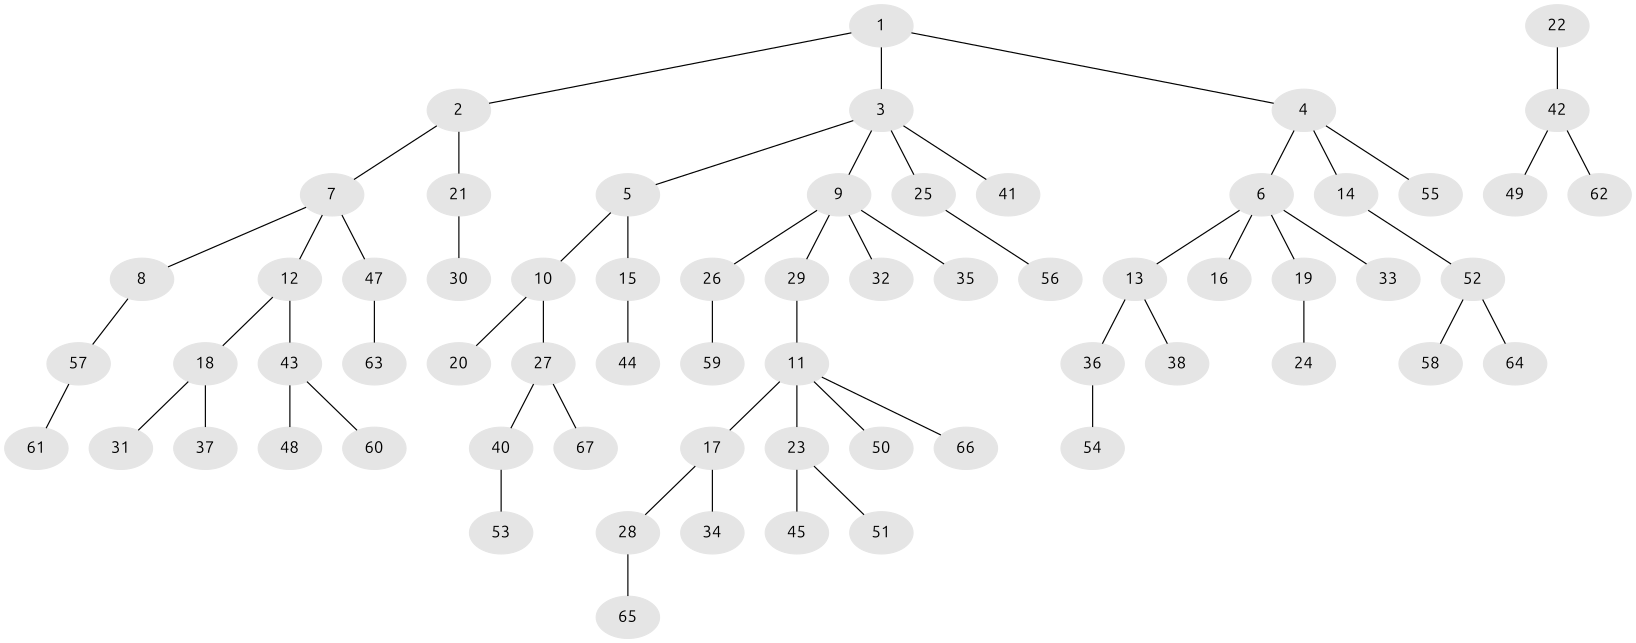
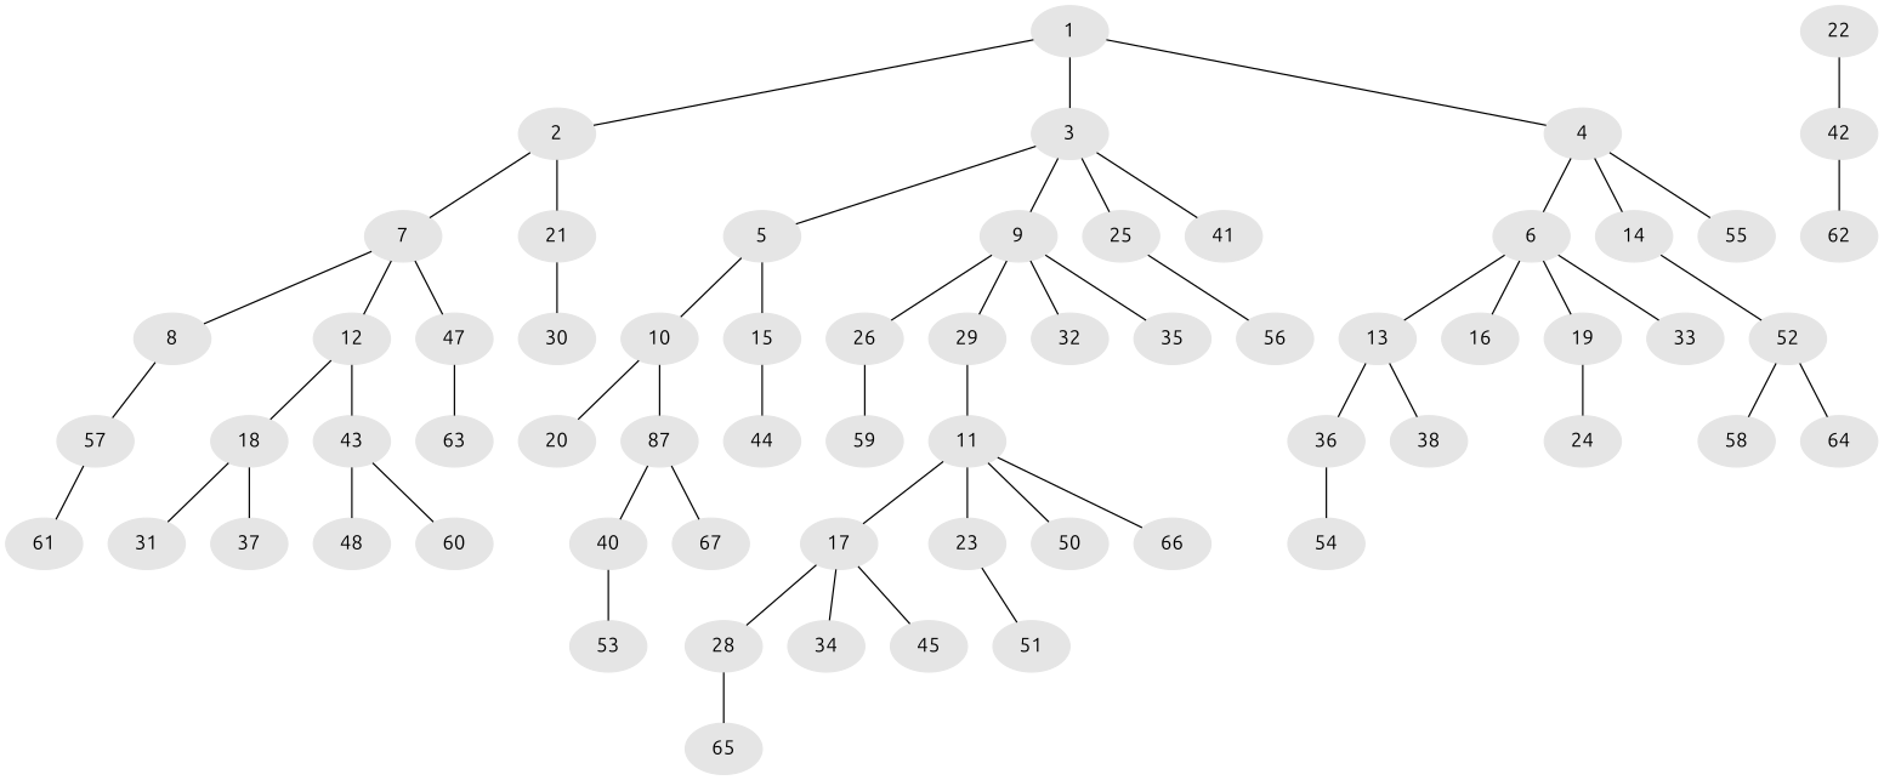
  graph {
    fontname=Ubuntu
    node [color=gray90 fontname=Ubuntu style=filled]
    edge [fontname=Ubuntu]
    1
    2
    3
    4
    7
    21
    5
    9
    25
    41
    6
    14
    55
    8
    12
    47
    30
    10
    15
    26
    29
    32
    35
    56
    13
    16
    19
    33
    52
    20
-   27
+   27 [label=87]
    11
    17
    23
    50
    66
    44
    36
    38
    24
    57
    18
    43
    63
    61
    59
    40
    67
    28
    34
    45
    51
    31
    37
    48
    60
    54
    58
    64
    65
    22
    42
-   49
    62
    53
    1 -- 2
    1 -- 3
    1 -- 4
    2 -- 7
    2 -- 21
    3 -- 5
    3 -- 9
    3 -- 25
    3 -- 41
    4 -- 6
    4 -- 14
    4 -- 55
    7 -- 8
    7 -- 12
    7 -- 47
    21 -- 30
    5 -- 10
    5 -- 15
    9 -- 26
    9 -- 29
    9 -- 32
    9 -- 35
    25 -- 56
    6 -- 13
    6 -- 16
    6 -- 19
    6 -- 33
    14 -- 52
    8 -- 57
    12 -- 18
    12 -- 43
    47 -- 63
    10 -- 20
    10 -- 27
    15 -- 44
    26 -- 59
    29 -- 11
    13 -- 36
    13 -- 38
    19 -- 24
    52 -- 58
    52 -- 64
    27 -- 40
    27 -- 67
    11 -- 17
    11 -- 23
    11 -- 50
    11 -- 66
    17 -- 28
    17 -- 34
-   23 -- 45
+   17 -- 45
    23 -- 51
    36 -- 54
    57 -- 61
    18 -- 31
    18 -- 37
    43 -- 48
    43 -- 60
    40 -- 53
    28 -- 65
    22 -- 42
-   42 -- 49
    42 -- 62
  }
